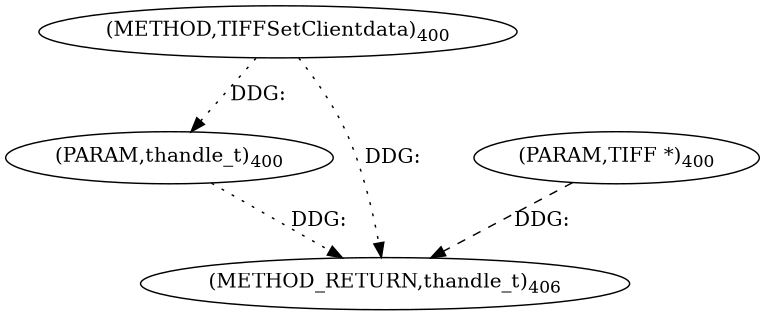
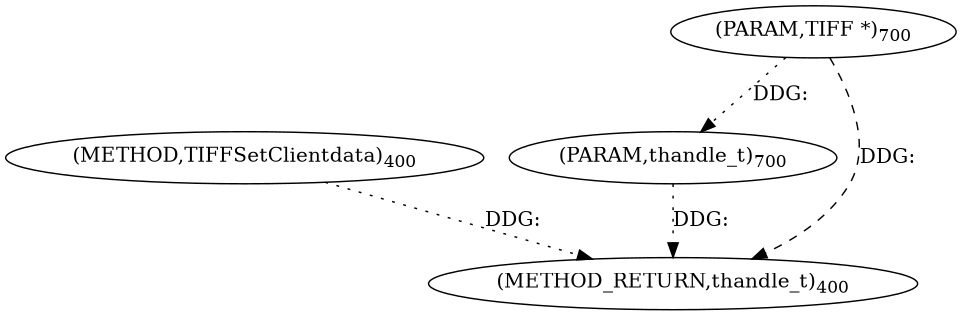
  digraph {
    edge [style=dotted]
    n1 [label=<(METHOD,TIFFSetClientdata)<SUB>400</SUB>>]
-   n2 [label=<(PARAM,thandle_t)<SUB>400</SUB>>]
-   n3 [label=<(METHOD_RETURN,thandle_t)<SUB>406</SUB>>]
-   n4 [label=<(PARAM,TIFF *)<SUB>400</SUB>>]
-   n1 -> n2 [label="DDG: "]
+   n2 [label=<(PARAM,thandle_t)<SUB>700</SUB>>]
+   n3 [label=<(METHOD_RETURN,thandle_t)<SUB>400</SUB>>]
+   n4 [label=<(PARAM,TIFF *)<SUB>700</SUB>>]
+   n4 -> n2 [label="DDG: "]
    n1 -> n3 [label="DDG: "]
    n2 -> n3 [label="DDG: "]
    n4 -> n3 [label="DDG: " style=dashed]
  }
